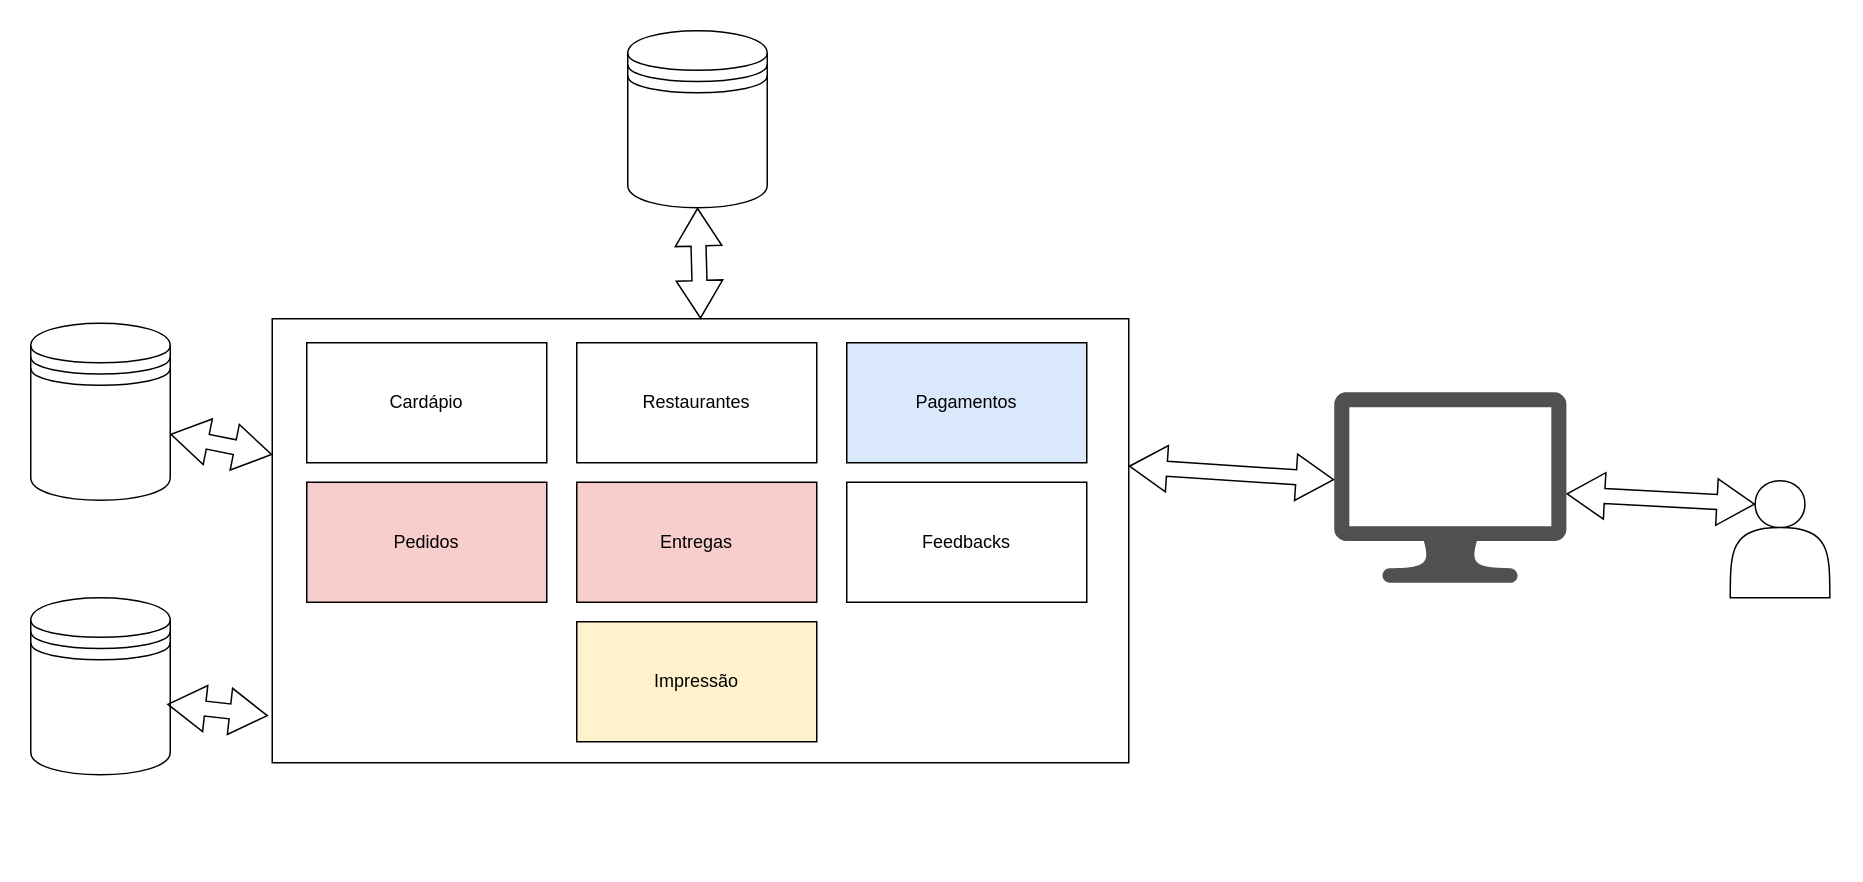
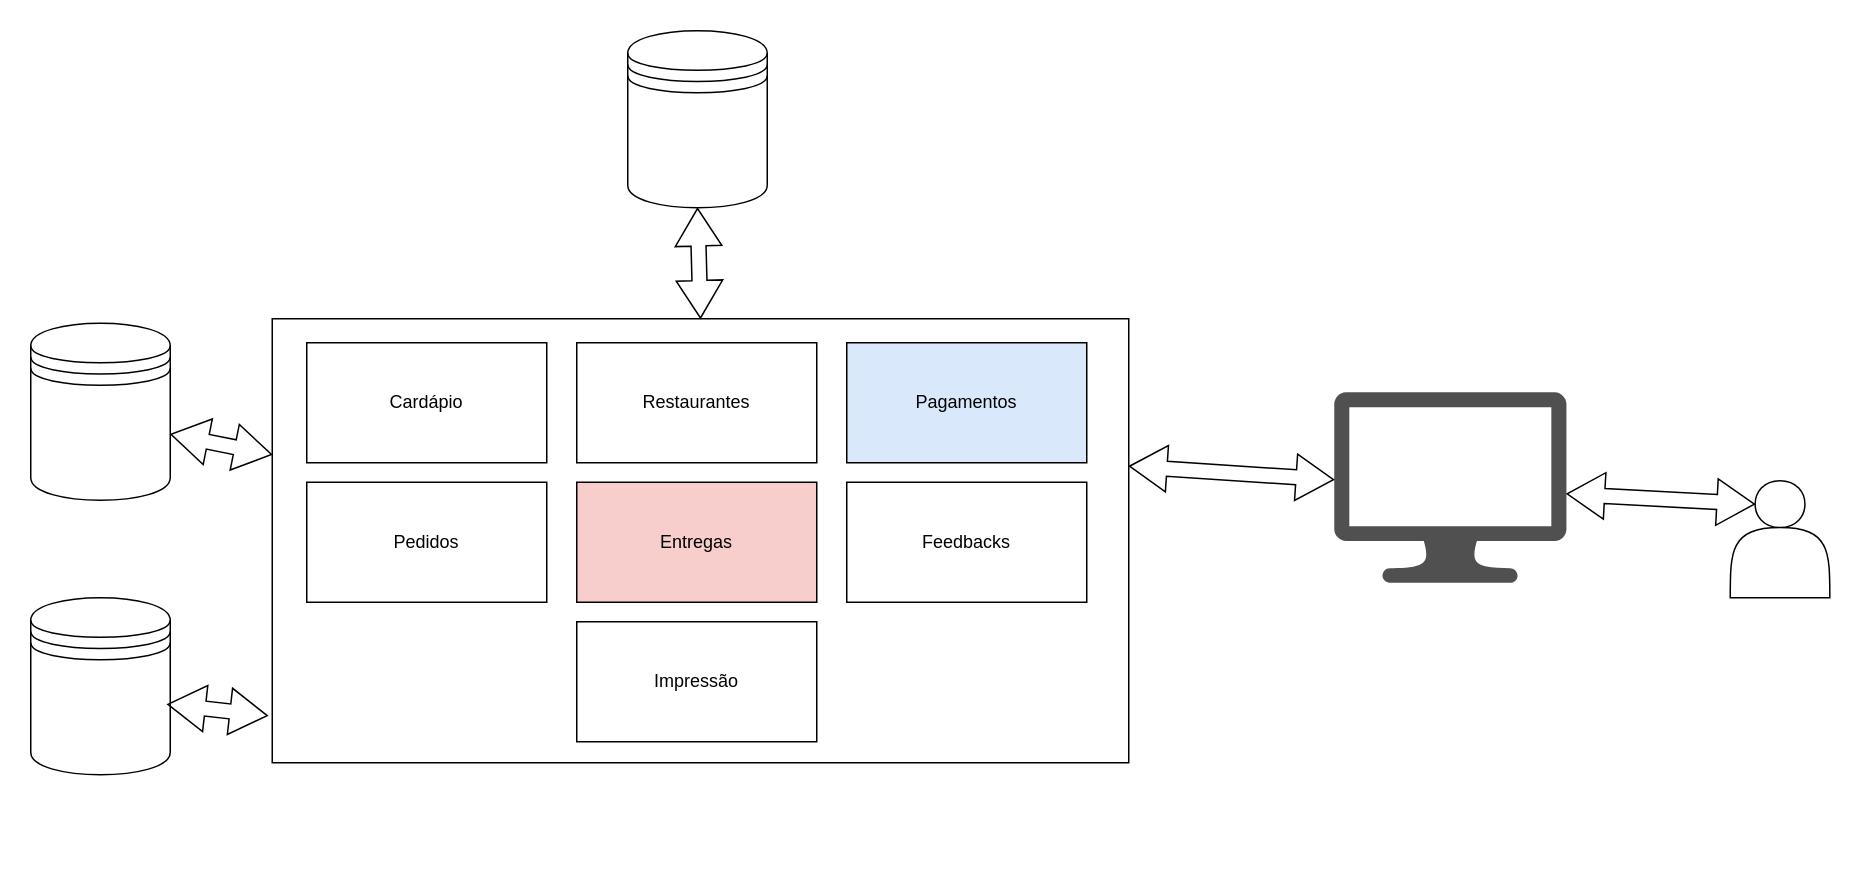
  <mxCell id="0" />
  <mxCell id="1" parent="0" />
  <mxCell id="2" value="" style="group" vertex="1" connectable="0" parent="1"><mxGeometry x="181" y="212" width="571" height="296" as="geometry" /></mxCell>
  <mxCell id="3" value="" style="rounded=0;whiteSpace=wrap;html=1;" vertex="1" parent="2"><mxGeometry width="571" height="296" as="geometry" /></mxCell>
  <mxCell id="4" value="Restaurantes" style="rounded=0;whiteSpace=wrap;html=1;" vertex="1" parent="2"><mxGeometry x="203" y="16" width="160" height="80" as="geometry" /></mxCell>
  <mxCell id="5" value="&lt;div&gt;&lt;span style=&quot;background-color: initial;&quot;&gt;Cardápio&lt;/span&gt;&lt;br&gt;&lt;/div&gt;" style="rounded=0;whiteSpace=wrap;html=1;" vertex="1" parent="2"><mxGeometry x="23" y="16" width="160" height="80" as="geometry" /></mxCell>
- <mxCell id="6" value="Pedidos" style="rounded=0;whiteSpace=wrap;html=1;fillColor=#f8cecc;" vertex="1" parent="2"><mxGeometry x="23" y="109" width="160" height="80" as="geometry" /></mxCell>
+ <mxCell id="6" value="Pedidos" style="rounded=0;whiteSpace=wrap;html=1;" vertex="1" parent="2"><mxGeometry x="23" y="109" width="160" height="80" as="geometry" /></mxCell>
  <mxCell id="7" value="Entregas" style="rounded=0;whiteSpace=wrap;html=1;fillColor=#f8cecc;" vertex="1" parent="2"><mxGeometry x="203" y="109" width="160" height="80" as="geometry" /></mxCell>
  <mxCell id="8" value="Pagamentos" style="rounded=0;whiteSpace=wrap;html=1;fillColor=#dae8fc;" vertex="1" parent="2"><mxGeometry x="383" y="16" width="160" height="80" as="geometry" /></mxCell>
  <mxCell id="9" value="Feedbacks" style="rounded=0;whiteSpace=wrap;html=1;" vertex="1" parent="2"><mxGeometry x="383" y="109" width="160" height="80" as="geometry" /></mxCell>
  <mxCell id="10" value="" style="shape=image;imageAspect=0;aspect=fixed;verticalLabelPosition=bottom;verticalAlign=top;image=https://go.dev/blog/go-brand/Go-Logo/PNG/Go-Logo_LightBlue.png;" vertex="1" parent="2"><mxGeometry x="146" y="63.27" width="37" height="32.73" as="geometry" /></mxCell>
  <mxCell id="11" value="" style="shape=image;imageAspect=0;aspect=fixed;verticalLabelPosition=bottom;verticalAlign=top;image=https://go.dev/blog/go-brand/Go-Logo/PNG/Go-Logo_LightBlue.png;" vertex="1" parent="2"><mxGeometry x="146" y="156.27" width="37" height="32.73" as="geometry" /></mxCell>
  <mxCell id="12" value="" style="shape=image;imageAspect=0;aspect=fixed;verticalLabelPosition=bottom;verticalAlign=top;image=https://go.dev/blog/go-brand/Go-Logo/PNG/Go-Logo_LightBlue.png;" vertex="1" parent="2"><mxGeometry x="506" y="63.27" width="37" height="32.73" as="geometry" /></mxCell>
  <mxCell id="13" value="" style="shape=image;imageAspect=0;aspect=fixed;verticalLabelPosition=bottom;verticalAlign=top;image=https://go.dev/blog/go-brand/Go-Logo/PNG/Go-Logo_LightBlue.png;" vertex="1" parent="2"><mxGeometry x="506" y="156.27" width="37" height="32.73" as="geometry" /></mxCell>
  <mxCell id="14" value="" style="shape=image;imageAspect=0;aspect=fixed;verticalLabelPosition=bottom;verticalAlign=top;image=https://go.dev/blog/go-brand/Go-Logo/PNG/Go-Logo_LightBlue.png;" vertex="1" parent="2"><mxGeometry x="326" y="63.27" width="37" height="32.73" as="geometry" /></mxCell>
  <mxCell id="15" value="" style="shape=image;imageAspect=0;aspect=fixed;verticalLabelPosition=bottom;verticalAlign=top;image=https://go.dev/blog/go-brand/Go-Logo/PNG/Go-Logo_LightBlue.png;" vertex="1" parent="2"><mxGeometry x="326" y="156.27" width="37" height="32.73" as="geometry" /></mxCell>
- <mxCell id="16" value="Impressão" style="rounded=0;whiteSpace=wrap;html=1;fillColor=#fff2cc;" vertex="1" parent="2"><mxGeometry x="203" y="202" width="160" height="80" as="geometry" /></mxCell>
+ <mxCell id="16" value="Impressão" style="rounded=0;whiteSpace=wrap;html=1;" vertex="1" parent="2"><mxGeometry x="203" y="202" width="160" height="80" as="geometry" /></mxCell>
  <mxCell id="17" value="" style="shape=image;imageAspect=0;aspect=fixed;verticalLabelPosition=bottom;verticalAlign=top;image=https://go.dev/blog/go-brand/Go-Logo/PNG/Go-Logo_LightBlue.png;" vertex="1" parent="2"><mxGeometry x="326" y="249.27" width="37" height="32.73" as="geometry" /></mxCell>
  <mxCell id="18" value="" style="shape=actor;whiteSpace=wrap;html=1;" vertex="1" parent="1"><mxGeometry x="1153" y="320" width="66.39" height="78" as="geometry" /></mxCell>
  <mxCell id="19" value="" style="shape=image;imageAspect=0;aspect=fixed;verticalLabelPosition=bottom;verticalAlign=top;image=https://logos-world.net/wp-content/uploads/2021/02/Docker-Logo.png;" vertex="1" parent="1"><mxGeometry x="413.03" y="508" width="102.94" height="58" as="geometry" /></mxCell>
  <mxCell id="20" value="" style="group" vertex="1" connectable="0" parent="1"><mxGeometry x="20" y="215" width="93" height="118" as="geometry" /></mxCell>
  <mxCell id="21" value="" style="shape=datastore;whiteSpace=wrap;html=1;" vertex="1" parent="20"><mxGeometry width="93" height="118" as="geometry" /></mxCell>
  <mxCell id="22" value="" style="shape=image;imageAspect=0;aspect=fixed;verticalLabelPosition=bottom;verticalAlign=top;image=https://cdn.icon-icons.com/icons2/2415/PNG/512/mongodb_original_wordmark_logo_icon_146425.png;" vertex="1" parent="20"><mxGeometry x="18.75" y="55" width="55.5" height="55.5" as="geometry" /></mxCell>
  <mxCell id="23" value="" style="group" vertex="1" connectable="0" parent="1"><mxGeometry x="20" y="398" width="93" height="118" as="geometry" /></mxCell>
  <mxCell id="24" value="" style="shape=datastore;whiteSpace=wrap;html=1;" vertex="1" parent="23"><mxGeometry width="93" height="118" as="geometry" /></mxCell>
  <mxCell id="25" value="" style="shape=image;imageAspect=0;aspect=fixed;verticalLabelPosition=bottom;verticalAlign=top;image=https://upload.wikimedia.org/wikipedia/labs/8/8e/Mysql_logo.png;" vertex="1" parent="23"><mxGeometry x="14.02" y="56" width="64.96" height="34" as="geometry" /></mxCell>
  <mxCell id="26" value="" style="sketch=0;pointerEvents=1;shadow=0;dashed=0;html=1;strokeColor=none;fillColor=#505050;labelPosition=center;verticalLabelPosition=bottom;verticalAlign=top;outlineConnect=0;align=center;shape=mxgraph.office.devices.lcd_monitor;" vertex="1" parent="1"><mxGeometry x="889" y="261" width="154.78" height="127" as="geometry" /></mxCell>
  <mxCell id="27" value="" style="shape=flexArrow;endArrow=classic;startArrow=classic;html=1;rounded=0;fontSize=12;startSize=8;endSize=8;curved=1;exitX=1;exitY=0.627;exitDx=0;exitDy=0;exitPerimeter=0;" edge="1" parent="1" source="21" target="3"><mxGeometry width="100" height="100" relative="1" as="geometry"><mxPoint x="97" y="351" as="sourcePoint" /><mxPoint x="197" y="251" as="targetPoint" /></mxGeometry></mxCell>
  <mxCell id="28" value="" style="shape=flexArrow;endArrow=classic;startArrow=classic;html=1;rounded=0;fontSize=12;startSize=8;endSize=8;curved=1;exitX=0.978;exitY=0.602;exitDx=0;exitDy=0;exitPerimeter=0;entryX=-0.005;entryY=0.894;entryDx=0;entryDy=0;entryPerimeter=0;" edge="1" parent="1" source="24" target="3"><mxGeometry width="100" height="100" relative="1" as="geometry"><mxPoint x="126" y="455" as="sourcePoint" /><mxPoint x="192" y="469" as="targetPoint" /></mxGeometry></mxCell>
  <mxCell id="29" value="" style="shape=flexArrow;endArrow=classic;startArrow=classic;html=1;rounded=0;fontSize=12;startSize=8;endSize=8;curved=1;exitX=1;exitY=0.332;exitDx=0;exitDy=0;exitPerimeter=0;" edge="1" parent="1" source="3" target="26"><mxGeometry width="100" height="100" relative="1" as="geometry"><mxPoint x="783" y="336" as="sourcePoint" /><mxPoint x="849" y="350" as="targetPoint" /></mxGeometry></mxCell>
  <mxCell id="30" value="" style="shape=flexArrow;endArrow=classic;startArrow=classic;html=1;rounded=0;fontSize=12;startSize=8;endSize=8;curved=1;entryX=0.25;entryY=0.2;entryDx=0;entryDy=0;entryPerimeter=0;" edge="1" parent="1" source="26" target="18"><mxGeometry width="100" height="100" relative="1" as="geometry"><mxPoint x="1068" y="345" as="sourcePoint" /><mxPoint x="1134" y="359" as="targetPoint" /></mxGeometry></mxCell>
  <mxCell id="31" value="" style="shape=image;imageAspect=0;aspect=fixed;verticalLabelPosition=bottom;verticalAlign=top;image=https://cdn1.iconfinder.com/data/icons/programing-development-8/24/react_logo-512.png;" vertex="1" parent="1"><mxGeometry x="942.89" y="286" width="47" height="47" as="geometry" /></mxCell>
  <mxCell id="32" value="" style="group" vertex="1" connectable="0" parent="1"><mxGeometry x="418" y="20" width="93" height="118" as="geometry" /></mxCell>
  <mxCell id="33" value="" style="shape=datastore;whiteSpace=wrap;html=1;" vertex="1" parent="32"><mxGeometry width="93" height="118" as="geometry" /></mxCell>
  <mxCell id="34" value="" style="shape=image;imageAspect=0;aspect=fixed;verticalLabelPosition=bottom;verticalAlign=top;image=https://static-00.iconduck.com/assets.00/rabbitmq-icon-484x512-s9lfaapn.png;" vertex="1" parent="32"><mxGeometry x="18.75" y="55" width="56" height="59" as="geometry" /></mxCell>
  <mxCell id="35" value="" style="shape=flexArrow;endArrow=classic;startArrow=classic;html=1;rounded=0;fontSize=12;startSize=8;endSize=8;curved=1;exitX=0.5;exitY=1;exitDx=0;exitDy=0;entryX=0.5;entryY=0;entryDx=0;entryDy=0;" edge="1" parent="1" source="33" target="3"><mxGeometry width="100" height="100" relative="1" as="geometry"><mxPoint x="362" y="175" as="sourcePoint" /><mxPoint x="428" y="189" as="targetPoint" /></mxGeometry></mxCell>
